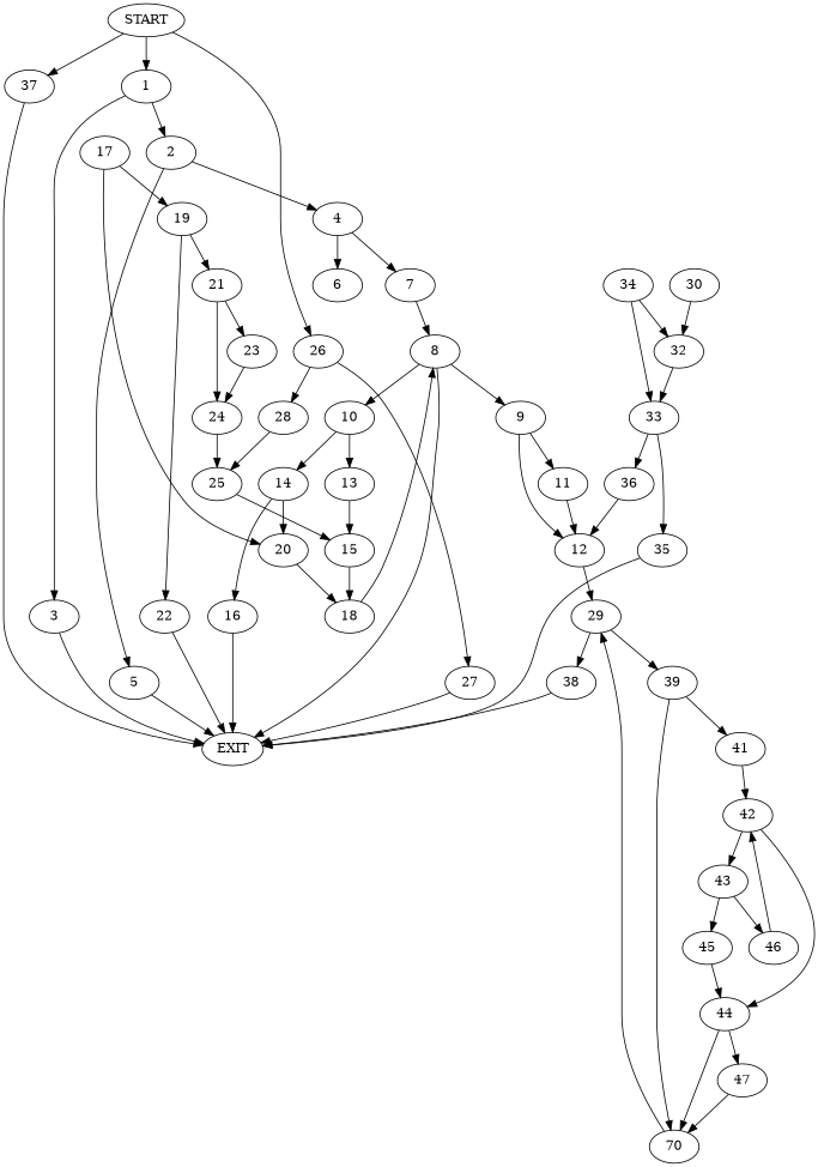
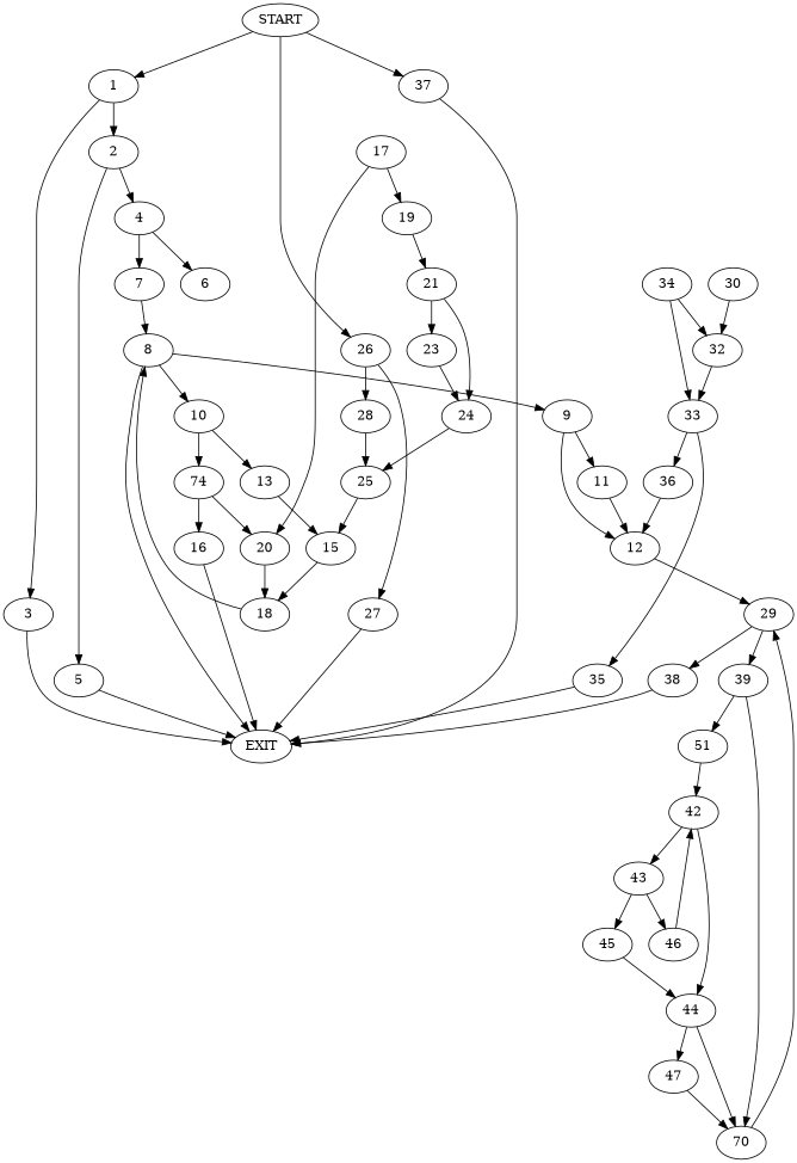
  digraph {
    n1 [label=START]
    1
    26
    37
    2
    3
    27
    28
    n9 [label=EXIT]
    4
    5
    6
    7
    8
    9
    10
    11
    12
    13
-   14
+   14 [label=74]
    29
    15
    16
    20
    30
    32
    38
    39
    18
    17
    19
    21
-   22
    23
    24
    25
    n37 [label=70]
-   41
+   41 [label=51]
    33
    34
    35
    36
    42
    43
    44
    45
    46
    47
    n1 -> 1
    n1 -> 26
    n1 -> 37
    1 -> 2
    1 -> 3
    26 -> 27
    26 -> 28
    37 -> n9
    2 -> 4
    2 -> 5
    3 -> n9
    27 -> n9
    28 -> 25
    4 -> 6
    4 -> 7
    5 -> n9
    7 -> 8
    8 -> n9
    8 -> 9
    8 -> 10
    9 -> 11
    9 -> 12
    10 -> 13
    10 -> 14
    11 -> 12
    12 -> 29
    13 -> 15
    14 -> 16
    14 -> 20
    29 -> 38
    29 -> 39
    15 -> 18
    16 -> n9
    20 -> 18
    30 -> 32
    32 -> 33
    38 -> n9
    39 -> n37
    39 -> 41
    18 -> 8
    17 -> 20
    17 -> 19
    19 -> 21
-   19 -> 22
    21 -> 23
    21 -> 24
-   22 -> n9
    23 -> 24
    24 -> 25
    25 -> 15
    n37 -> 29
    41 -> 42
    33 -> 35
    33 -> 36
    34 -> 32
    34 -> 33
    35 -> n9
    36 -> 12
    42 -> 43
    42 -> 44
    43 -> 45
    43 -> 46
    44 -> n37
    44 -> 47
    45 -> 44
    46 -> 42
    47 -> n37
  }
